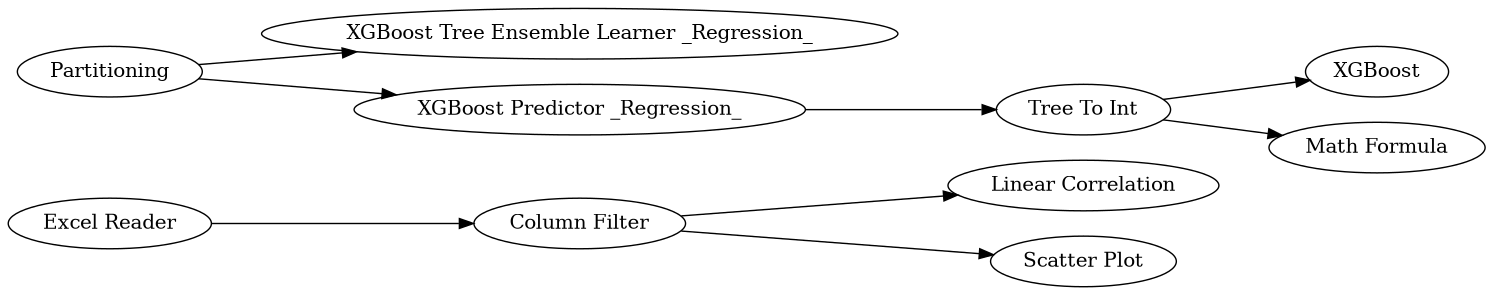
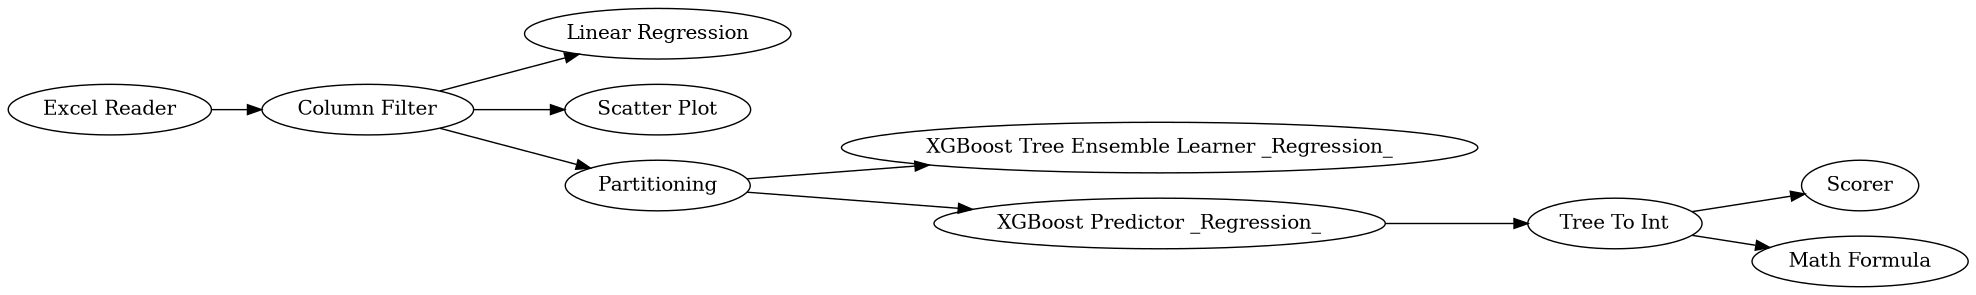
  digraph {
    rankdir=LR
    n1 [label="Excel Reader"]
    n2 [label="Column Filter"]
-   n3 [label="Linear Correlation"]
+   n3 [label="Linear Regression"]
    n4 [label="Scatter Plot"]
    n5 [label=Partitioning]
    n6 [label="XGBoost Tree Ensemble Learner _Regression_"]
    n7 [label="XGBoost Predictor _Regression_"]
    n8 [label="Tree To Int"]
-   n9 [label=XGBoost]
+   n9 [label=Scorer]
    n10 [label="Math Formula"]
    n1 -> n2
    n2 -> n3
    n2 -> n4
+   n2 -> n5
    n5 -> n6
    n5 -> n7
    n7 -> n8
    n8 -> n9
    n8 -> n10
  }
